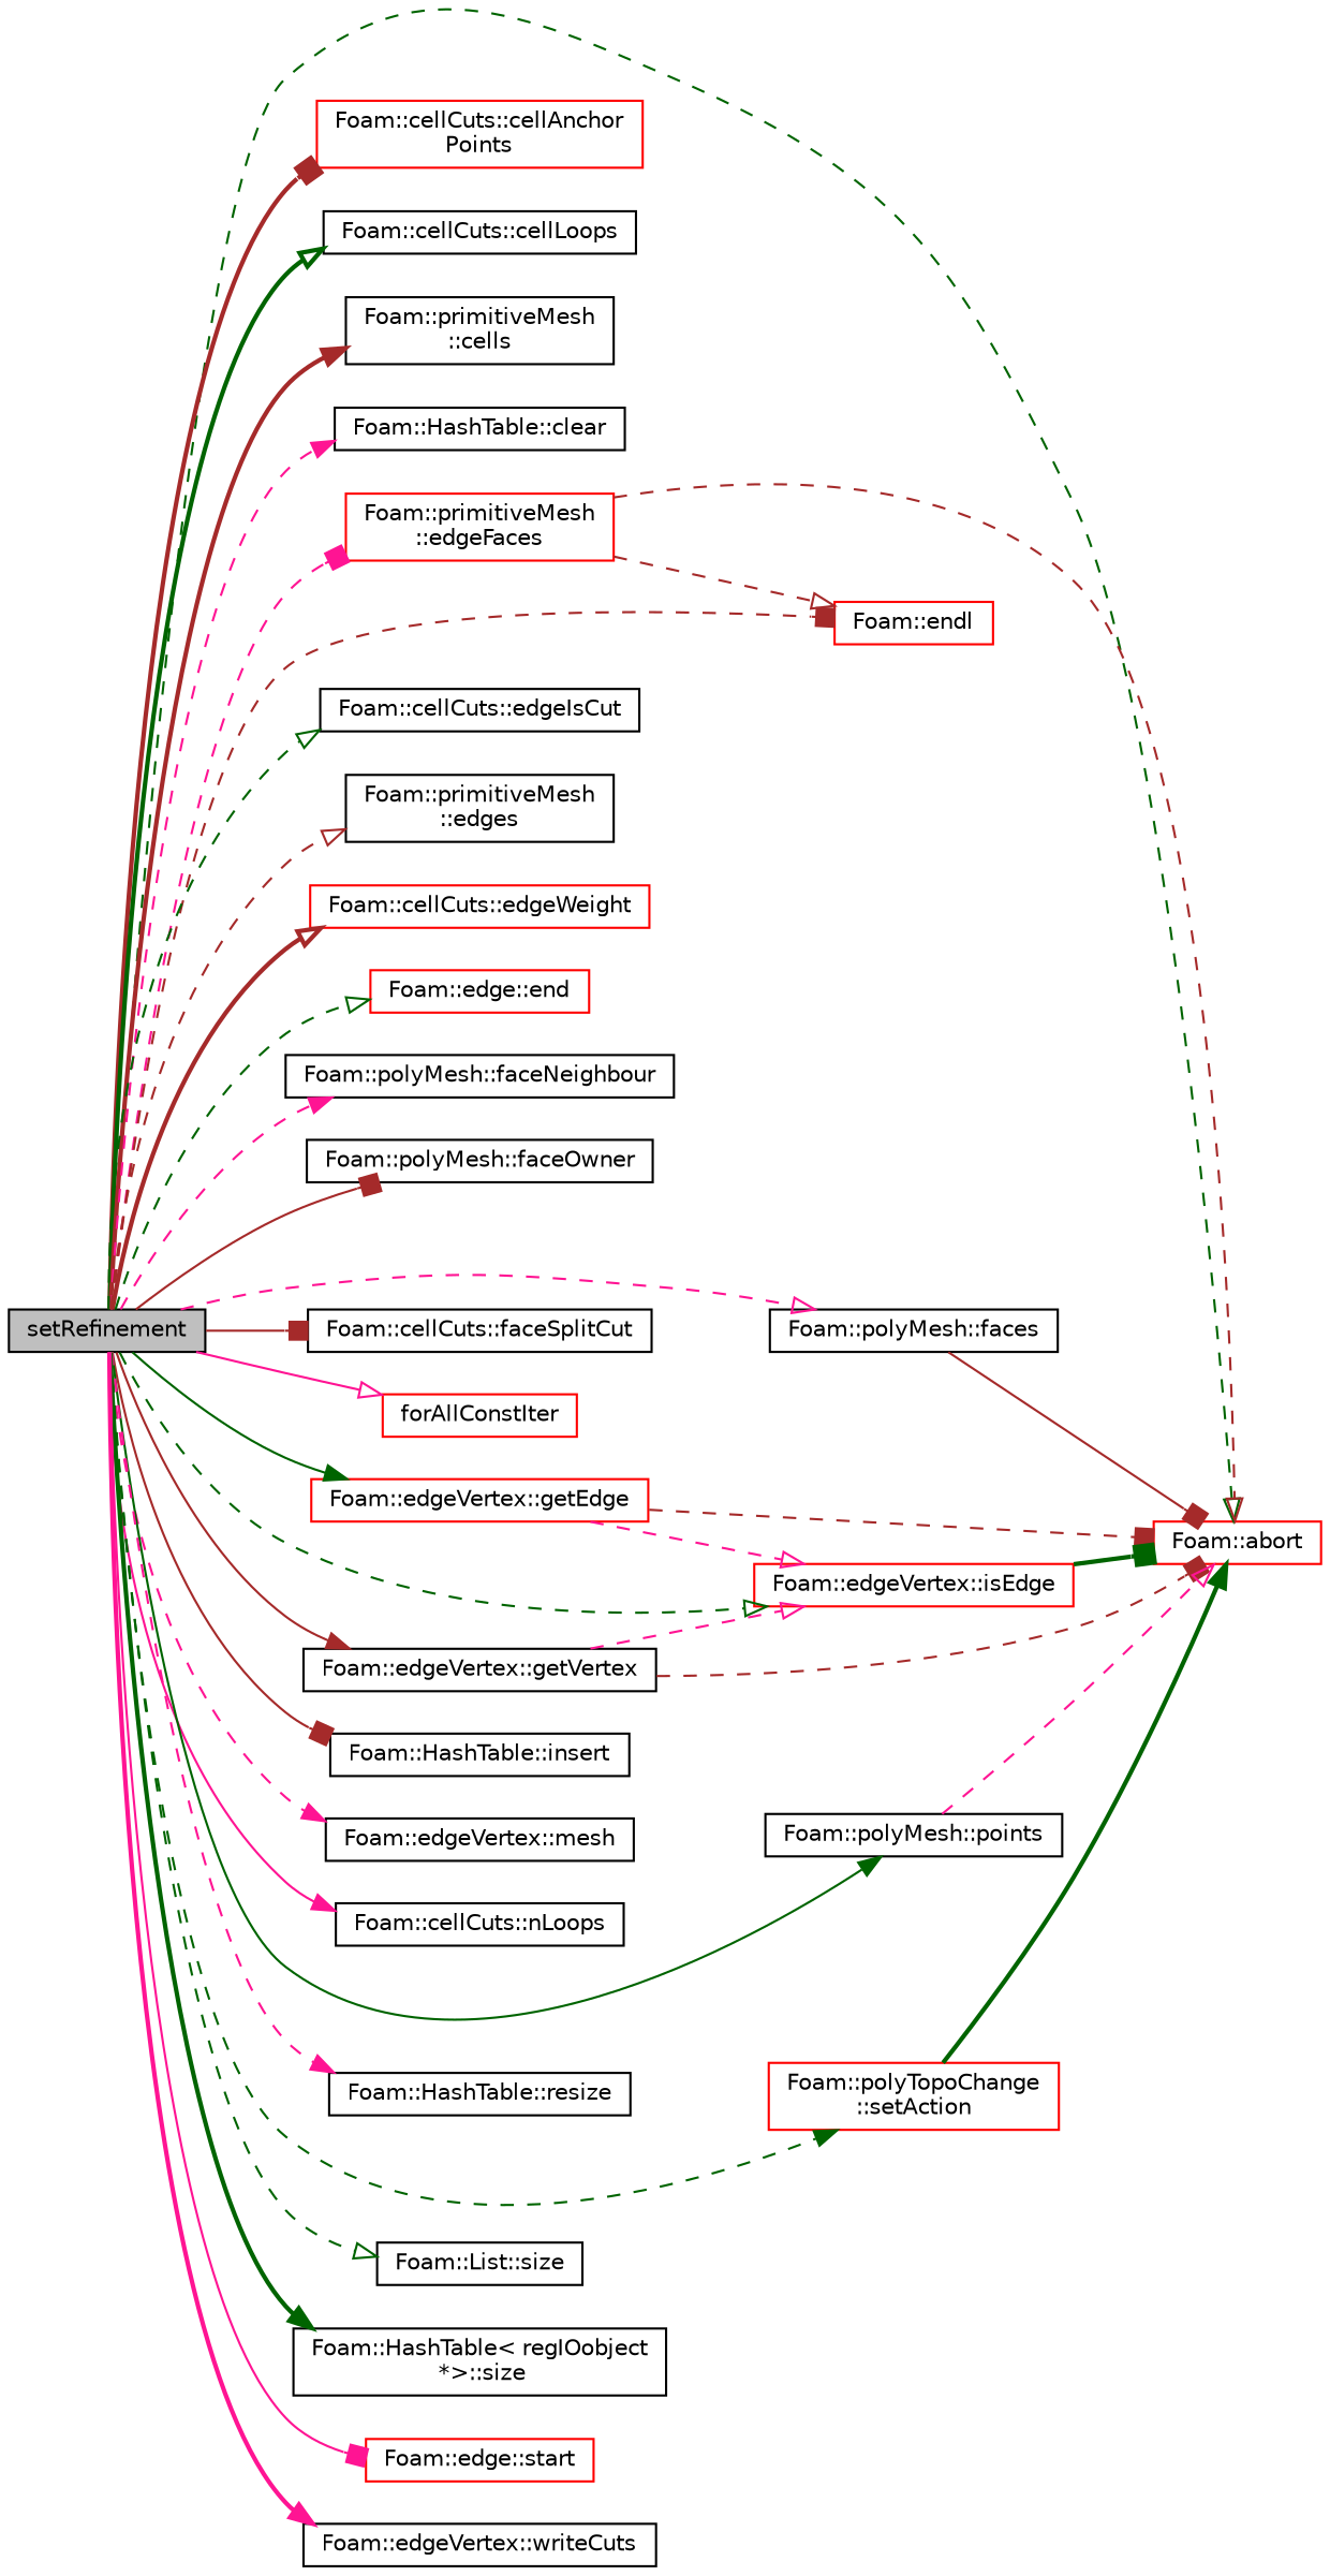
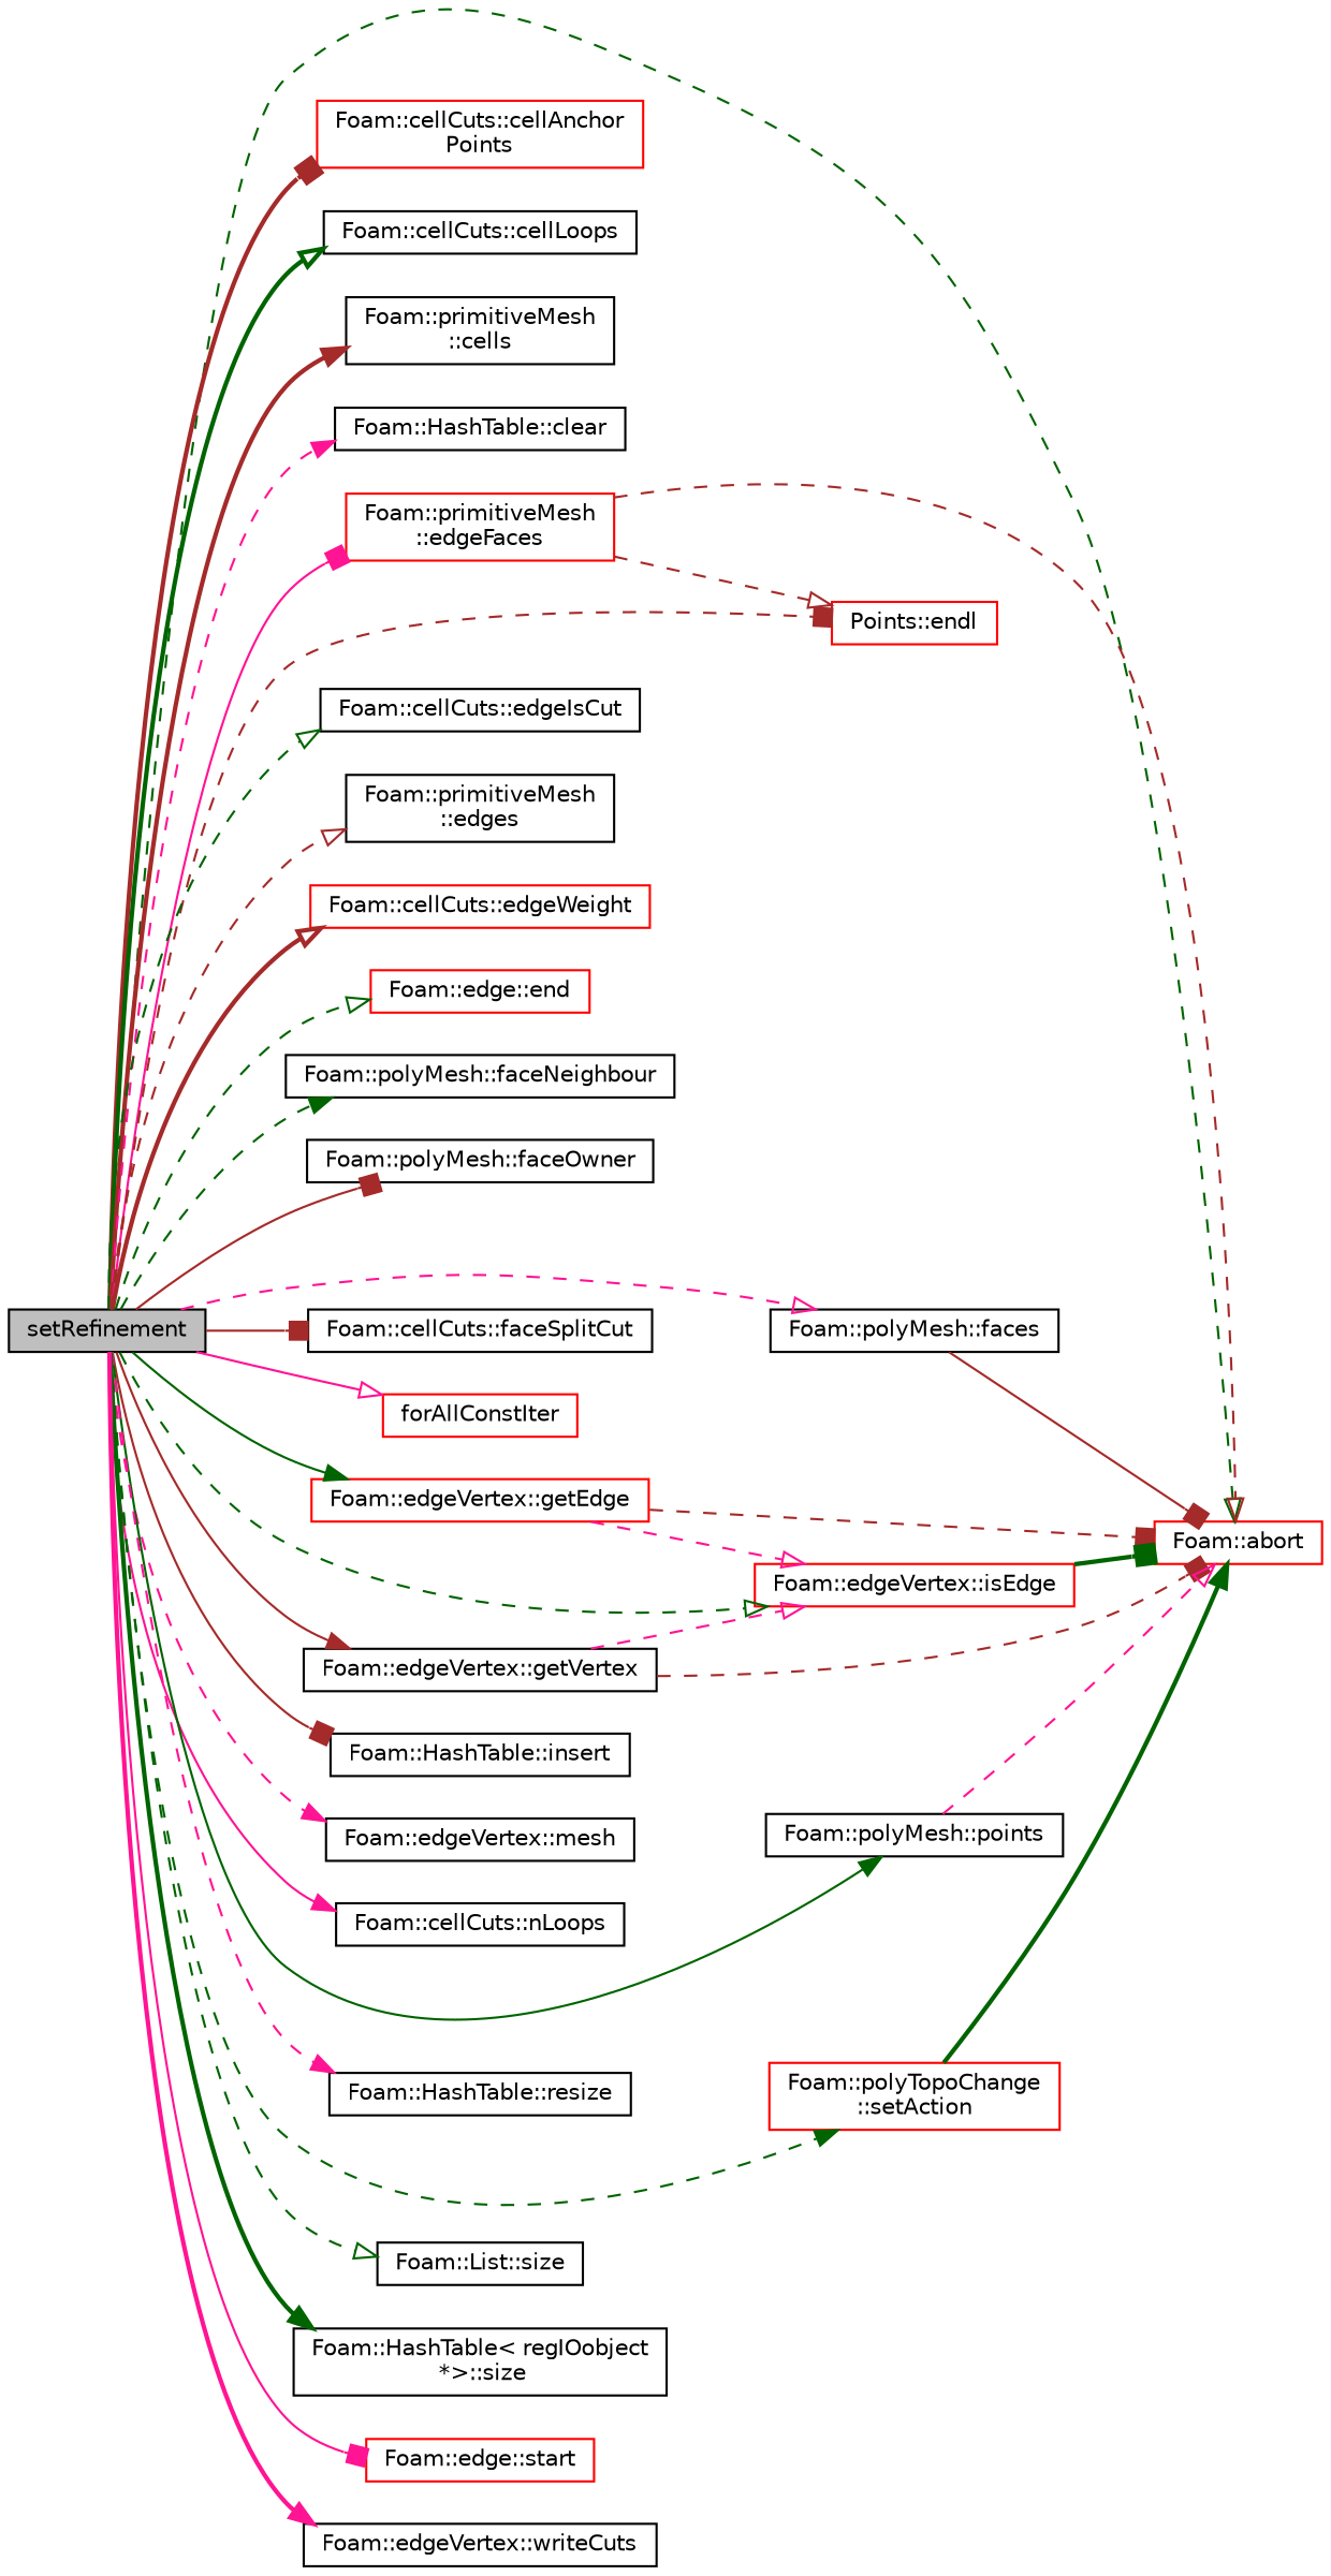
  digraph {
    rankdir=LR
    node [color=black fontname=Helvetica fontsize=10 shape=record]
    edge [arrowhead=onormal color=brown fontname=Helvetica fontsize=10 labelfontname=Helvetica labelfontsize=10 style=dashed]
    n1 [fillcolor=grey75 fontcolor=black height=0.2 label=setRefinement style=filled width=0.4]
    n2 [color=red height=0.2 label="Foam::abort" width=0.4]
    n3 [color=red height=0.2 label="Foam::cellCuts::cellAnchor\lPoints" width=0.4]
    n4 [height=0.2 label="Foam::cellCuts::cellLoops" width=0.4]
    n5 [height=0.2 label="Foam::primitiveMesh\l::cells" width=0.4]
    n6 [height=0.2 label="Foam::HashTable::clear" width=0.4]
    n7 [color=red height=0.2 label="Foam::primitiveMesh\l::edgeFaces" width=0.4]
-   n8 [color=red height=0.2 label="Foam::endl" width=0.4]
+   n8 [color=red height=0.2 label="Points::endl" width=0.4]
    n9 [height=0.2 label="Foam::cellCuts::edgeIsCut" width=0.4]
    n10 [height=0.2 label="Foam::primitiveMesh\l::edges" width=0.4]
    n11 [color=red height=0.2 label="Foam::cellCuts::edgeWeight" width=0.4]
    n12 [color=red height=0.2 label="Foam::edge::end" width=0.4]
    n13 [height=0.2 label="Foam::polyMesh::faceNeighbour" width=0.4]
    n14 [height=0.2 label="Foam::polyMesh::faceOwner" width=0.4]
    n15 [height=0.2 label="Foam::polyMesh::faces" width=0.4]
    n16 [height=0.2 label="Foam::cellCuts::faceSplitCut" width=0.4]
    n17 [color=red height=0.2 label=forAllConstIter width=0.4]
    n18 [color=red height=0.2 label="Foam::edgeVertex::getEdge" width=0.4]
    n19 [color=red height=0.2 label="Foam::edgeVertex::isEdge" width=0.4]
    n20 [height=0.2 label="Foam::edgeVertex::getVertex" width=0.4]
    n21 [height=0.2 label="Foam::HashTable::insert" width=0.4]
    n22 [height=0.2 label="Foam::edgeVertex::mesh" width=0.4]
    n23 [height=0.2 label="Foam::cellCuts::nLoops" width=0.4]
    n24 [height=0.2 label="Foam::polyMesh::points" width=0.4]
    n25 [height=0.2 label="Foam::HashTable::resize" width=0.4]
    n26 [color=red height=0.2 label="Foam::polyTopoChange\l::setAction" width=0.4]
    n27 [height=0.2 label="Foam::List::size" width=0.4]
    n28 [height=0.2 label="Foam::HashTable\< regIOobject\l *\>::size" width=0.4]
    n29 [color=red height=0.2 label="Foam::edge::start" width=0.4]
    n30 [height=0.2 label="Foam::edgeVertex::writeCuts" width=0.4]
    n1 -> n2 [color=darkgreen]
    n1 -> n3 [arrowhead=box style=bold]
    n1 -> n4 [color=darkgreen style=bold]
    n1 -> n5 [arrowhead=normal style=bold]
    n1 -> n6 [arrowhead=normal color=deeppink]
-   n1 -> n7 [arrowhead=box color=deeppink]
+   n1 -> n7 [arrowhead=box color=deeppink style=solid]
    n1 -> n8 [arrowhead=box]
    n1 -> n9 [color=darkgreen]
    n1 -> n10
    n1 -> n11 [style=bold]
    n1 -> n12 [color=darkgreen]
-   n1 -> n13 [arrowhead=normal color=deeppink]
+   n1 -> n13 [arrowhead=normal color=darkgreen]
    n1 -> n14 [arrowhead=box style=solid]
    n1 -> n15 [color=deeppink]
    n1 -> n16 [arrowhead=box style=solid]
    n1 -> n17 [color=deeppink style=solid]
    n1 -> n18 [arrowhead=normal color=darkgreen style=solid]
    n1 -> n19 [color=darkgreen]
    n1 -> n20 [arrowhead=normal style=solid]
    n1 -> n21 [arrowhead=box style=solid]
    n1 -> n22 [arrowhead=normal color=deeppink]
    n1 -> n23 [arrowhead=normal color=deeppink style=solid]
    n1 -> n24 [arrowhead=normal color=darkgreen style=solid]
    n1 -> n25 [arrowhead=normal color=deeppink]
    n1 -> n26 [arrowhead=normal color=darkgreen]
    n1 -> n27 [color=darkgreen]
    n1 -> n28 [arrowhead=normal color=darkgreen style=bold]
    n1 -> n29 [arrowhead=box color=deeppink style=solid]
    n1 -> n30 [arrowhead=normal color=deeppink style=bold]
    n7 -> n2
    n7 -> n8
    n15 -> n2 [arrowhead=box style=solid]
    n18 -> n2 [arrowhead=box]
    n18 -> n19 [color=deeppink]
    n19 -> n2 [arrowhead=box color=darkgreen style=bold]
    n20 -> n2 [arrowhead=box]
    n20 -> n19 [color=deeppink]
    n24 -> n2 [color=deeppink]
    n26 -> n2 [arrowhead=normal color=darkgreen style=bold]
  }
